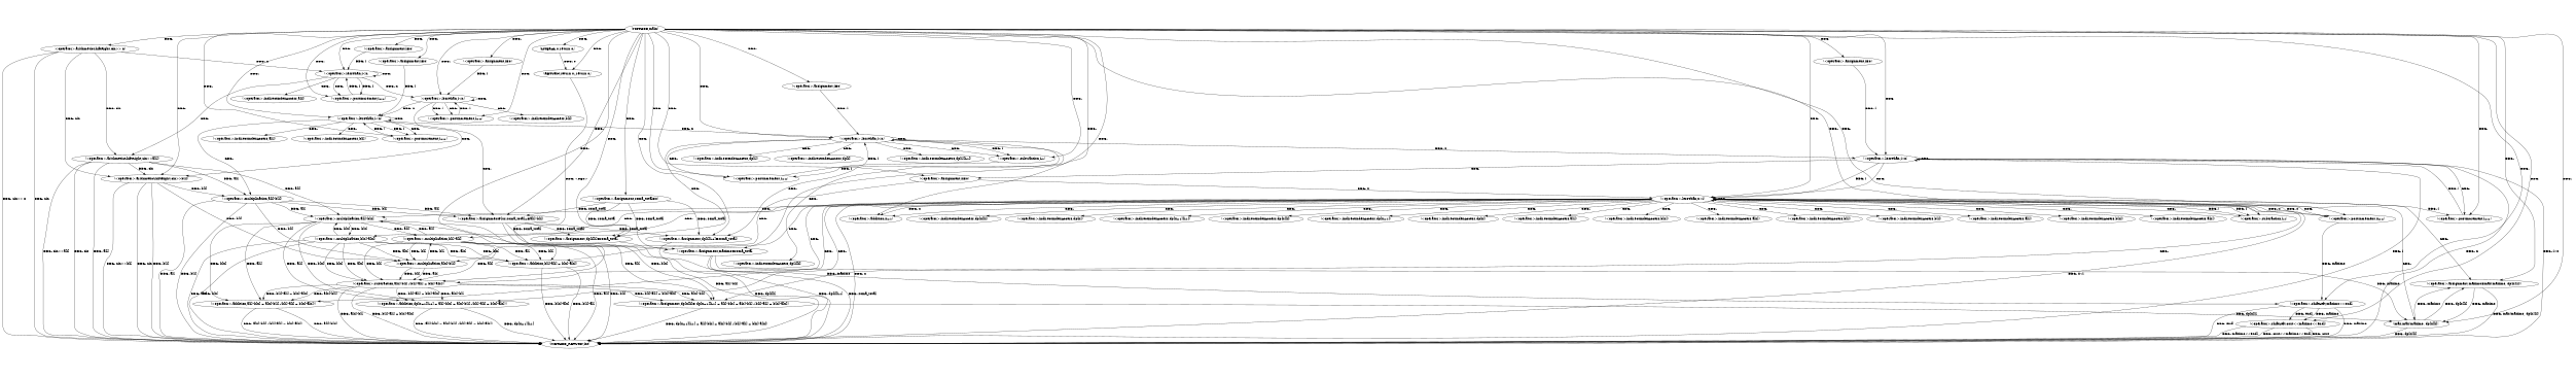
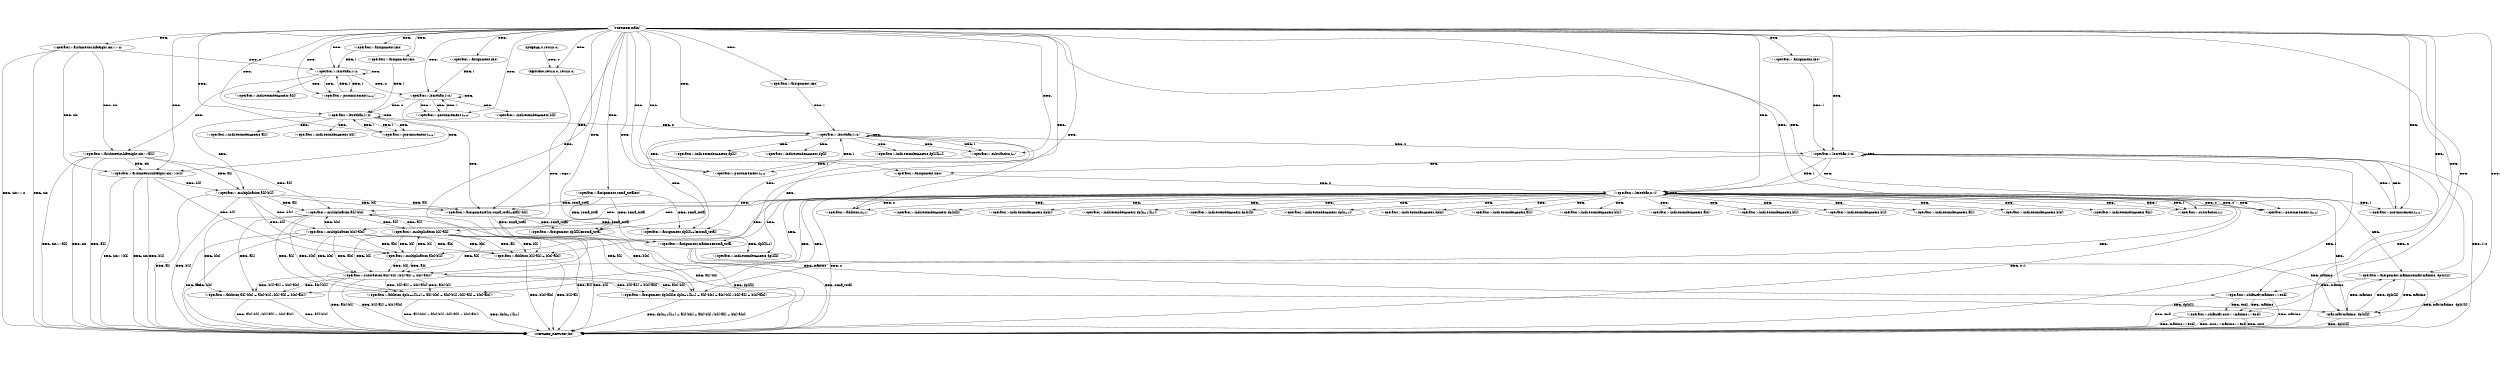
  digraph {
    n1 [label="(METHOD,main)"]
    n2 [label="(<operator>.arithmeticShiftRight,cin>> n)"]
    n3 [label="(<operator>.assignment,soma_total=0)"]
    n4 [label="(<operator>.assignment,maximo=soma_total)"]
    n5 [label="(<operator>.shiftLeft,cout<<maximo<<endl)"]
    n6 [label="(RETURN,return 0;,return 0;)"]
    n7 [label="(<operator>.assignment,i=0)"]
    n8 [label="(<operator>.lessThan,i<n)"]
    n9 [label="(<operator>.postIncrement,i++)"]
    n10 [label="(<operator>.assignment,i=0)"]
    n11 [label="(<operator>.lessThan,i<n)"]
    n12 [label="(<operator>.postIncrement,i++)"]
    n13 [label="(<operator>.assignment,i=0)"]
    n14 [label="(<operator>.lessThan,i<n)"]
    n15 [label="(<operator>.postIncrement,i++)"]
    n16 [label="(<operator>.assignment,i=0)"]
    n17 [label="(<operator>.lessThan,i<n)"]
    n18 [label="(<operator>.postIncrement,i++)"]
    n19 [label="(<operator>.assignment,i=0)"]
    n20 [label="(<operator>.lessThan,i<n)"]
    n21 [label="(<operator>.postIncrement,i++)"]
    n22 [label="(LITERAL,0,return 0;)"]
    n23 [label="(<operator>.arithmeticShiftRight,cin>>b[i])"]
    n24 [label="(<operator>.assignmentPlus,soma_total+=a[i]*b[i])"]
    n25 [label="(<operator>.assignment,dp[i][i]=soma_total)"]
    n26 [label="(<operator>.assignment,dp[i][i-1]=soma_total)"]
    n27 [label="(<operator>.shiftLeft,maximo<<endl)"]
    n28 [label="(<operator>.assignment,x=0)"]
    n29 [label="(<operator>.lessThan,x<i)"]
    n30 [label="(<operator>.postIncrement,x++)"]
    n31 [label="(<operator>.assignment,maximo=max(maximo, dp[x][i]))"]
    n32 [label="(<operator>.subtraction,i-1)"]
    n33 [label="(max,max(maximo, dp[x][i]))"]
    n34 [label="(<operator>.subtraction,i-1)"]
    n35 [label="(<operator>.addition,x+1)"]
    n36 [label="(<operator>.addition,b[i]*a[i] + b[x]*a[x])"]
    n37 [label="(<operator>.arithmeticShiftRight,cin>>a[i])"]
    n38 [label="(METHOD_RETURN,int)"]
    n39 [label="(<operator>.subtraction,a[x]*b[i] -(b[i]*a[i] + b[x]*a[x]))"]
    n40 [label="(<operator>.indirectIndexAccess,a[i])"]
    n41 [label="(<operator>.indirectIndexAccess,b[i])"]
    n42 [label="(<operator>.multiplication,a[i]*b[i])"]
    n43 [label="(<operator>.indirectIndexAccess,a[i])"]
    n44 [label="(<operator>.indirectIndexAccess,b[i])"]
    n45 [label="(<operator>.indirectIndexAccess,dp[i][i])"]
    n46 [label="(<operator>.indirectIndexAccess,dp[i][i-1])"]
    n47 [label="(<operator>.indirectIndexAccess,dp[i])"]
    n48 [label="(<operator>.indirectIndexAccess,dp[i])"]
    n49 [label="(<operator>.multiplication,a[i]*b[x])"]
    n50 [label="(<operator>.multiplication,a[x]*b[i])"]
    n51 [label="(<operator>.assignment,dp[x][i]= dp[x+1][i-1] + a[i]*b[x] + a[x]*b[i] -(b[i]*a[i] + b[x]*a[x]))"]
    n52 [label="(<operator>.addition,dp[x+1][i-1] + a[i]*b[x] + a[x]*b[i] -(b[i]*a[i] + b[x]*a[x]))"]
    n53 [label="(<operator>.addition,a[i]*b[x] + a[x]*b[i] -(b[i]*a[i] + b[x]*a[x]))"]
    n54 [label="(<operator>.multiplication,b[i]*a[i])"]
    n55 [label="(<operator>.multiplication,b[x]*a[x])"]
    n56 [label="(<operator>.indirectIndexAccess,dp[x][i])"]
    n57 [label="(<operator>.indirectIndexAccess,dp[x])"]
    n58 [label="(<operator>.indirectIndexAccess,dp[x+1][i-1])"]
    n59 [label="(<operator>.indirectIndexAccess,dp[x][i])"]
    n60 [label="(<operator>.indirectIndexAccess,dp[x+1])"]
    n61 [label="(<operator>.indirectIndexAccess,dp[x])"]
    n62 [label="(<operator>.indirectIndexAccess,a[i])"]
    n63 [label="(<operator>.indirectIndexAccess,b[x])"]
    n64 [label="(<operator>.indirectIndexAccess,a[x])"]
    n65 [label="(<operator>.indirectIndexAccess,b[i])"]
    n66 [label="(<operator>.indirectIndexAccess,b[i])"]
    n67 [label="(<operator>.indirectIndexAccess,a[i])"]
    n68 [label="(<operator>.indirectIndexAccess,b[x])"]
    n69 [label="(<operator>.indirectIndexAccess,a[x])"]
    n1 -> n2 [label="DDG: "]
    n1 -> n3 [label="DDG: "]
    n1 -> n4 [label="DDG: "]
    n1 -> n5 [label="DDG: "]
    n1 -> n6 [label="DDG: "]
    n1 -> n7 [label="DDG: "]
    n1 -> n8 [label="DDG: "]
    n1 -> n9 [label="DDG: "]
    n1 -> n10 [label="DDG: "]
    n1 -> n11 [label="DDG: "]
    n1 -> n12 [label="DDG: "]
    n1 -> n13 [label="DDG: "]
    n1 -> n14 [label="DDG: "]
    n1 -> n15 [label="DDG: "]
    n1 -> n16 [label="DDG: "]
    n1 -> n17 [label="DDG: "]
    n1 -> n18 [label="DDG: "]
    n1 -> n19 [label="DDG: "]
    n1 -> n20 [label="DDG: "]
    n1 -> n21 [label="DDG: "]
-   n1 -> n22 [label="DDG: "]
    n1 -> n23 [label="DDG: "]
    n1 -> n24 [label="DDG: "]
    n1 -> n25 [label="DDG: "]
-   n1 -> n26 [label="CDG: "]
+   n1 -> n26 [label="DDG: "]
    n1 -> n27 [label="DDG: "]
    n1 -> n28 [label="DDG: "]
    n1 -> n29 [label="DDG: "]
    n1 -> n30 [label="DDG: "]
    n1 -> n31 [label="DDG: "]
    n1 -> n32 [label="DDG: "]
    n1 -> n33 [label="DDG: "]
    n1 -> n34 [label="DDG: "]
    n1 -> n35 [label="DDG: "]
    n1 -> n36 [label="DDG: "]
    n2 -> n8 [label="DDG: n"]
    n2 -> n23 [label="DDG: cin"]
    n2 -> n37 [label="DDG: cin"]
    n2 -> n38 [label="DDG: cin"]
    n2 -> n38 [label="DDG: cin>> n"]
    n3 -> n4 [label="DDG: soma_total"]
    n3 -> n24 [label="DDG: soma_total"]
    n3 -> n25 [label="DDG: soma_total"]
    n3 -> n26 [label="DDG: soma_total"]
    n4 -> n27 [label="DDG: maximo"]
    n4 -> n33 [label="DDG: maximo"]
    n4 -> n38 [label="DDG: soma_total"]
    n5 -> n38 [label="DDG: maximo<<endl"]
    n5 -> n38 [label="DDG: cout<<maximo<<endl"]
    n5 -> n38 [label="DDG: cout"]
    n6 -> n39 [label="DDG: <RET>"]
    n7 -> n8 [label="DDG: i"]
    n8 -> n8 [label="CDG: "]
    n8 -> n9 [label="DDG: i"]
    n8 -> n9 [label="CDG: "]
    n8 -> n11 [label="DDG: n"]
    n8 -> n37 [label="CDG: "]
    n8 -> n40 [label="CDG: "]
    n9 -> n8 [label="DDG: i"]
    n10 -> n11 [label="DDG: i"]
    n11 -> n11 [label="CDG: "]
    n11 -> n12 [label="DDG: i"]
    n11 -> n12 [label="CDG: "]
    n11 -> n14 [label="DDG: n"]
    n11 -> n23 [label="CDG: "]
    n11 -> n41 [label="CDG: "]
    n12 -> n11 [label="DDG: i"]
    n13 -> n14 [label="DDG: i"]
    n14 -> n14 [label="CDG: "]
    n14 -> n15 [label="DDG: i"]
    n14 -> n15 [label="CDG: "]
    n14 -> n17 [label="DDG: n"]
    n14 -> n24 [label="CDG: "]
    n14 -> n42 [label="CDG: "]
    n14 -> n43 [label="CDG: "]
    n14 -> n44 [label="CDG: "]
    n15 -> n14 [label="DDG: i"]
    n16 -> n17 [label="DDG: i"]
    n17 -> n17 [label="CDG: "]
    n17 -> n18 [label="CDG: "]
    n17 -> n20 [label="DDG: n"]
    n17 -> n25 [label="CDG: "]
    n17 -> n26 [label="CDG: "]
    n17 -> n32 [label="DDG: i"]
    n17 -> n32 [label="CDG: "]
    n17 -> n45 [label="CDG: "]
    n17 -> n46 [label="CDG: "]
    n17 -> n47 [label="CDG: "]
    n17 -> n48 [label="CDG: "]
    n18 -> n17 [label="DDG: i"]
    n19 -> n20 [label="DDG: i"]
    n20 -> n20 [label="CDG: "]
    n20 -> n21 [label="CDG: "]
    n20 -> n28 [label="CDG: "]
    n20 -> n29 [label="DDG: i"]
    n20 -> n29 [label="CDG: "]
    n20 -> n38 [label="DDG: i"]
    n20 -> n38 [label="DDG: n"]
    n20 -> n38 [label="DDG: i<n"]
    n21 -> n20 [label="DDG: i"]
    n22 -> n6 [label="DDG: 0"]
    n23 -> n38 [label="DDG: cin"]
    n23 -> n38 [label="DDG: b[i]"]
    n23 -> n38 [label="DDG: cin>>b[i]"]
    n23 -> n42 [label="DDG: b[i]"]
    n23 -> n50 [label="DDG: b[i]"]
    n24 -> n4 [label="DDG: soma_total"]
    n24 -> n25 [label="DDG: soma_total"]
    n24 -> n26 [label="DDG: soma_total"]
    n24 -> n38 [label="DDG: a[i]*b[i]"]
    n25 -> n38 [label="DDG: dp[i][i]"]
-   n26 -> n38 [label="DDG: dp[i][i-1]"]
+   n26 -> n45 [label="DDG: dp[i][i-1]"]
    n27 -> n5 [label="DDG: endl"]
    n27 -> n5 [label="DDG: maximo"]
    n27 -> n38 [label="DDG: maximo"]
    n27 -> n38 [label="DDG: endl"]
    n28 -> n29 [label="DDG: x"]
    n29 -> n21 [label="DDG: i"]
    n29 -> n29 [label="CDG: "]
    n29 -> n30 [label="DDG: x"]
    n29 -> n30 [label="CDG: "]
    n29 -> n31 [label="CDG: "]
    n29 -> n33 [label="CDG: "]
    n29 -> n34 [label="DDG: i"]
    n29 -> n34 [label="CDG: "]
    n29 -> n35 [label="DDG: x"]
    n29 -> n35 [label="CDG: "]
    n29 -> n36 [label="CDG: "]
    n29 -> n38 [label="DDG: x"]
    n29 -> n38 [label="DDG: x<i"]
    n29 -> n39 [label="CDG: "]
    n29 -> n49 [label="CDG: "]
-   n28 -> n50 [label="CDG: "]
+   n29 -> n50 [label="CDG: "]
    n29 -> n51 [label="CDG: "]
    n29 -> n52 [label="CDG: "]
    n29 -> n53 [label="CDG: "]
    n29 -> n54 [label="CDG: "]
    n29 -> n55 [label="CDG: "]
    n29 -> n56 [label="CDG: "]
    n29 -> n57 [label="CDG: "]
    n29 -> n58 [label="CDG: "]
    n29 -> n59 [label="CDG: "]
    n29 -> n60 [label="CDG: "]
    n29 -> n61 [label="CDG: "]
    n29 -> n62 [label="CDG: "]
    n29 -> n63 [label="CDG: "]
    n29 -> n64 [label="CDG: "]
    n29 -> n65 [label="CDG: "]
    n29 -> n66 [label="CDG: "]
    n29 -> n67 [label="CDG: "]
    n29 -> n68 [label="CDG: "]
    n29 -> n69 [label="CDG: "]
    n30 -> n29 [label="DDG: x"]
-   n30 -> n27 [label="DDG: maximo"]
+   n31 -> n27 [label="DDG: maximo"]
    n31 -> n33 [label="DDG: maximo"]
    n31 -> n38 [label="DDG: max(maximo, dp[x][i])"]
    n32 -> n18 [label="DDG: i"]
    n33 -> n31 [label="DDG: maximo"]
    n33 -> n31 [label="DDG: dp[x][i]"]
    n33 -> n38 [label="DDG: dp[x][i]"]
    n34 -> n29 [label="DDG: i"]
    n36 -> n38 [label="DDG: b[i]*a[i]"]
    n36 -> n38 [label="DDG: b[x]*a[x]"]
    n37 -> n23 [label="DDG: cin"]
    n37 -> n38 [label="DDG: cin"]
    n37 -> n38 [label="DDG: a[i]"]
    n37 -> n38 [label="DDG: cin>>a[i]"]
    n37 -> n42 [label="DDG: a[i]"]
    n37 -> n49 [label="DDG: a[i]"]
    n39 -> n38 [label="DDG: a[x]*b[i]"]
    n39 -> n38 [label="DDG: b[i]*a[i] + b[x]*a[x]"]
    n39 -> n51 [label="DDG: b[i]*a[i] + b[x]*a[x]"]
    n39 -> n51 [label="DDG: a[x]*b[i]"]
    n39 -> n52 [label="DDG: b[i]*a[i] + b[x]*a[x]"]
    n39 -> n52 [label="DDG: a[x]*b[i]"]
    n39 -> n53 [label="DDG: b[i]*a[i] + b[x]*a[x]"]
    n39 -> n53 [label="DDG: a[x]*b[i]"]
    n42 -> n24 [label="DDG: b[i]"]
    n42 -> n24 [label="DDG: a[i]"]
    n42 -> n38 [label="DDG: a[i]"]
    n42 -> n38 [label="DDG: b[i]"]
    n42 -> n49 [label="DDG: a[i]"]
    n42 -> n50 [label="DDG: b[i]"]
    n49 -> n51 [label="DDG: b[x]"]
    n49 -> n51 [label="DDG: a[i]"]
    n49 -> n52 [label="DDG: b[x]"]
    n49 -> n52 [label="DDG: a[i]"]
    n49 -> n53 [label="DDG: b[x]"]
    n49 -> n53 [label="DDG: a[i]"]
    n49 -> n54 [label="DDG: a[i]"]
-   n49 -> n55 [label="DDG: b[x]"]
+   n42 -> n55 [label="DDG: b[x]"]
    n50 -> n39 [label="DDG: b[i]"]
    n50 -> n39 [label="DDG: a[x]"]
    n50 -> n54 [label="DDG: b[i]"]
    n51 -> n33 [label="DDG: dp[x][i]"]
    n51 -> n38 [label="DDG: dp[x+1][i-1] + a[i]*b[x] + a[x]*b[i] -(b[i]*a[i] + b[x]*a[x])"]
    n52 -> n38 [label="DDG: dp[x+1][i-1]"]
    n52 -> n38 [label="DDG: a[i]*b[x] + a[x]*b[i] -(b[i]*a[i] + b[x]*a[x])"]
    n53 -> n38 [label="DDG: a[i]*b[x]"]
    n53 -> n38 [label="DDG: a[x]*b[i] -(b[i]*a[i] + b[x]*a[x])"]
    n54 -> n36 [label="DDG: a[i]"]
    n54 -> n36 [label="DDG: b[i]"]
    n54 -> n38 [label="DDG: b[i]"]
    n54 -> n38 [label="DDG: a[i]"]
    n54 -> n39 [label="DDG: a[i]"]
    n54 -> n39 [label="DDG: b[i]"]
    n54 -> n49 [label="DDG: a[i]"]
    n54 -> n50 [label="DDG: b[i]"]
    n55 -> n36 [label="DDG: a[x]"]
    n55 -> n36 [label="DDG: b[x]"]
    n55 -> n38 [label="DDG: b[x]"]
    n55 -> n38 [label="DDG: a[x]"]
    n55 -> n39 [label="DDG: a[x]"]
    n55 -> n39 [label="DDG: b[x]"]
    n55 -> n49 [label="DDG: b[x]"]
    n55 -> n50 [label="DDG: a[x]"]
  }
